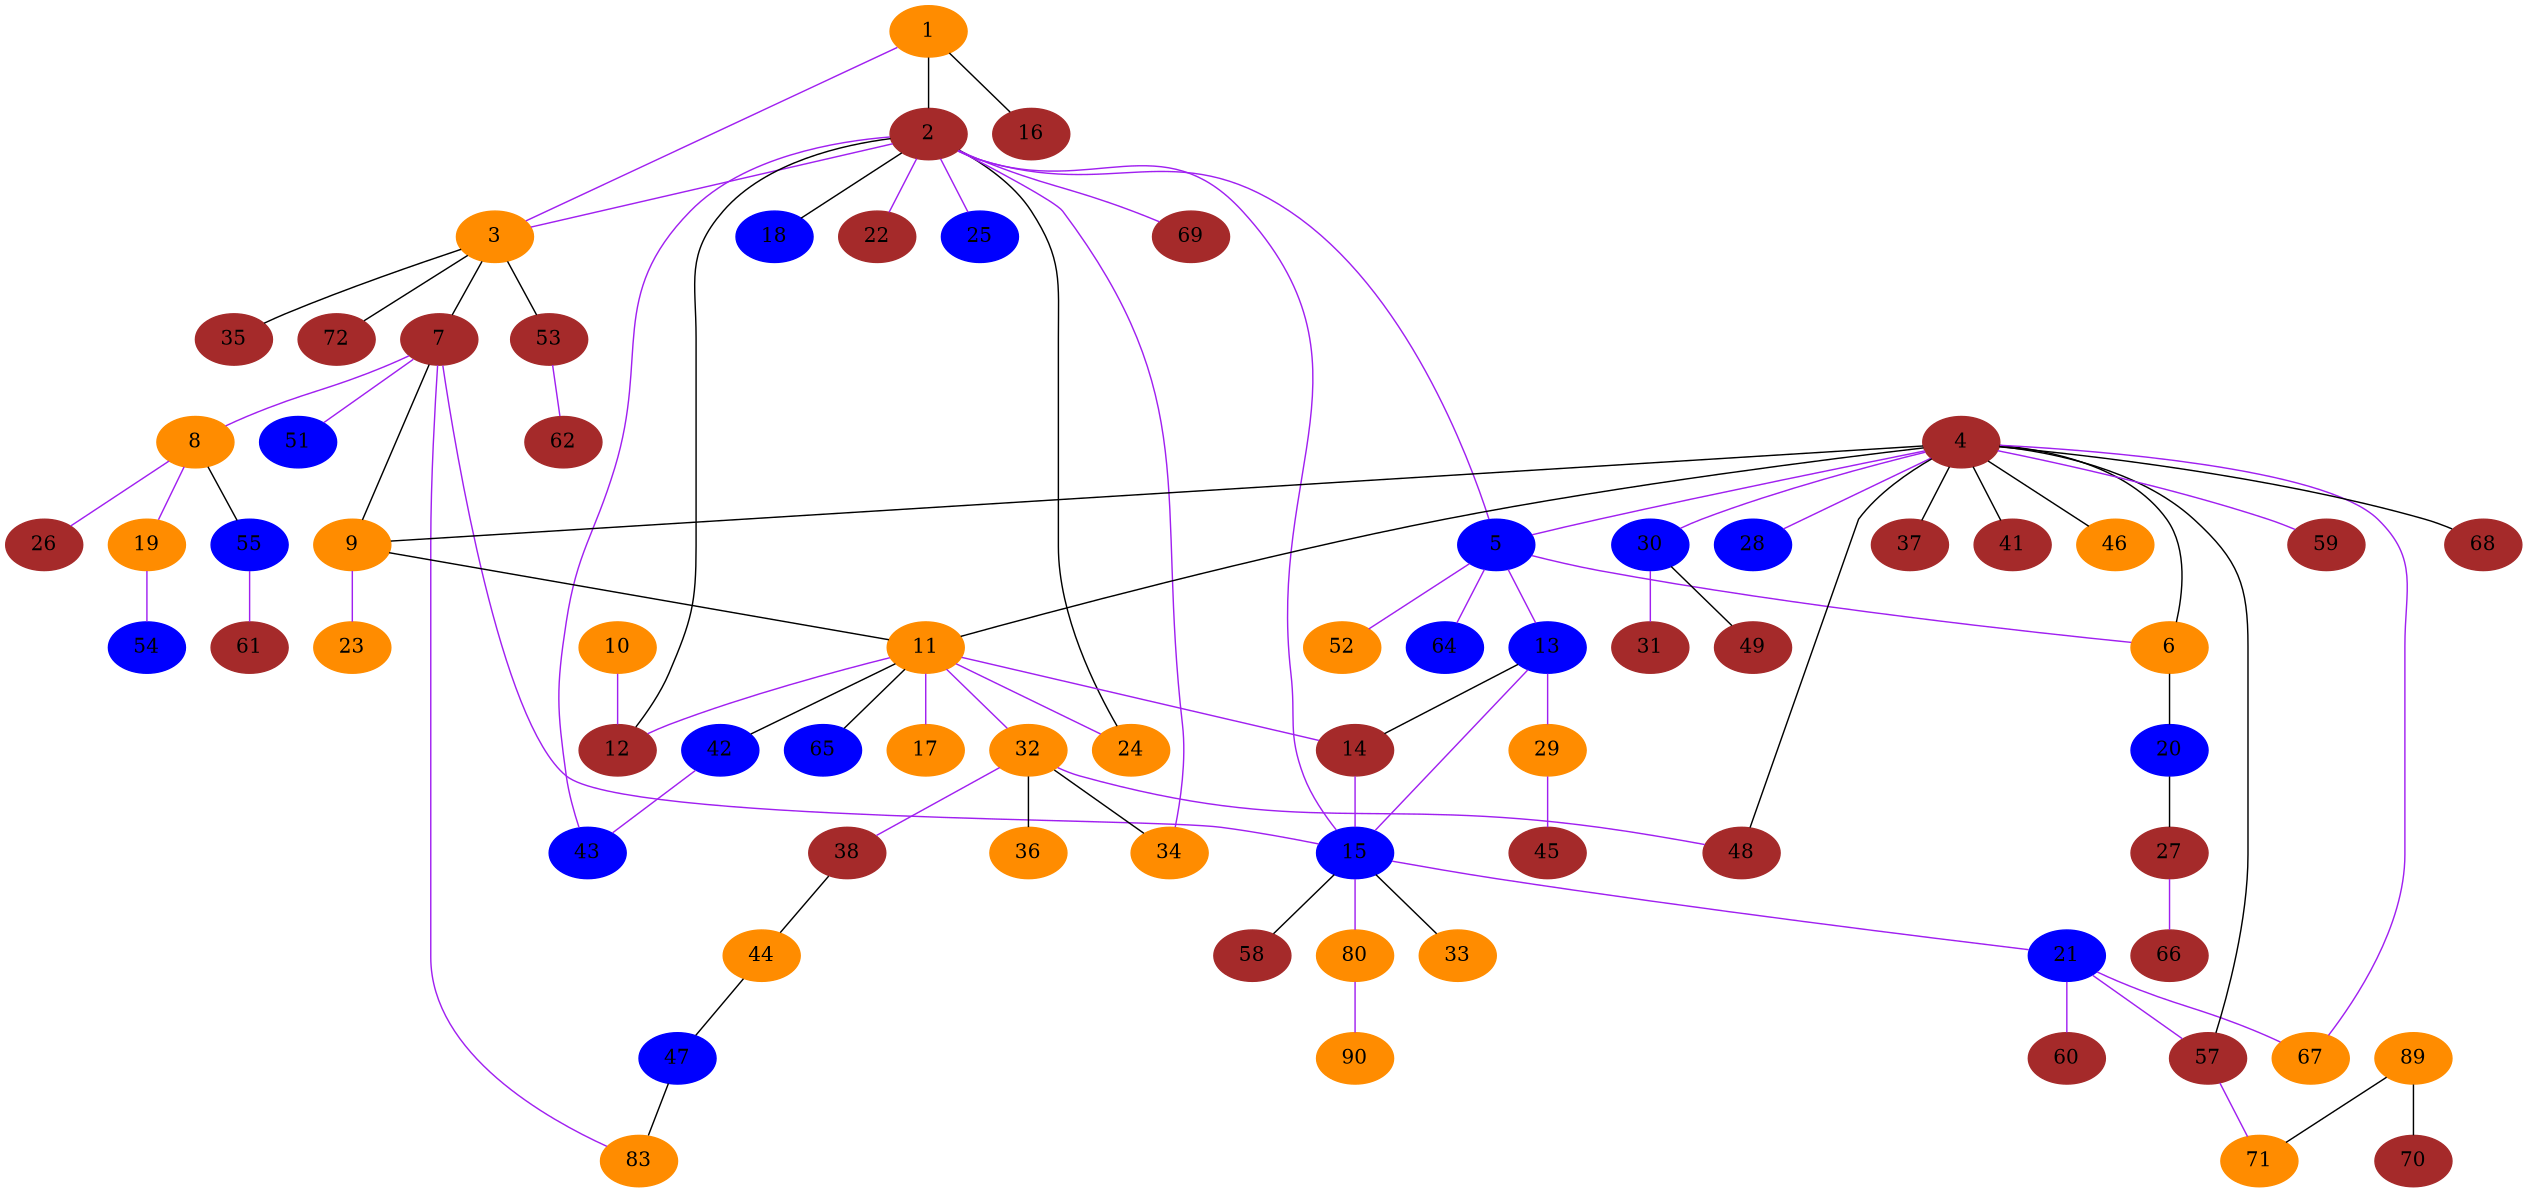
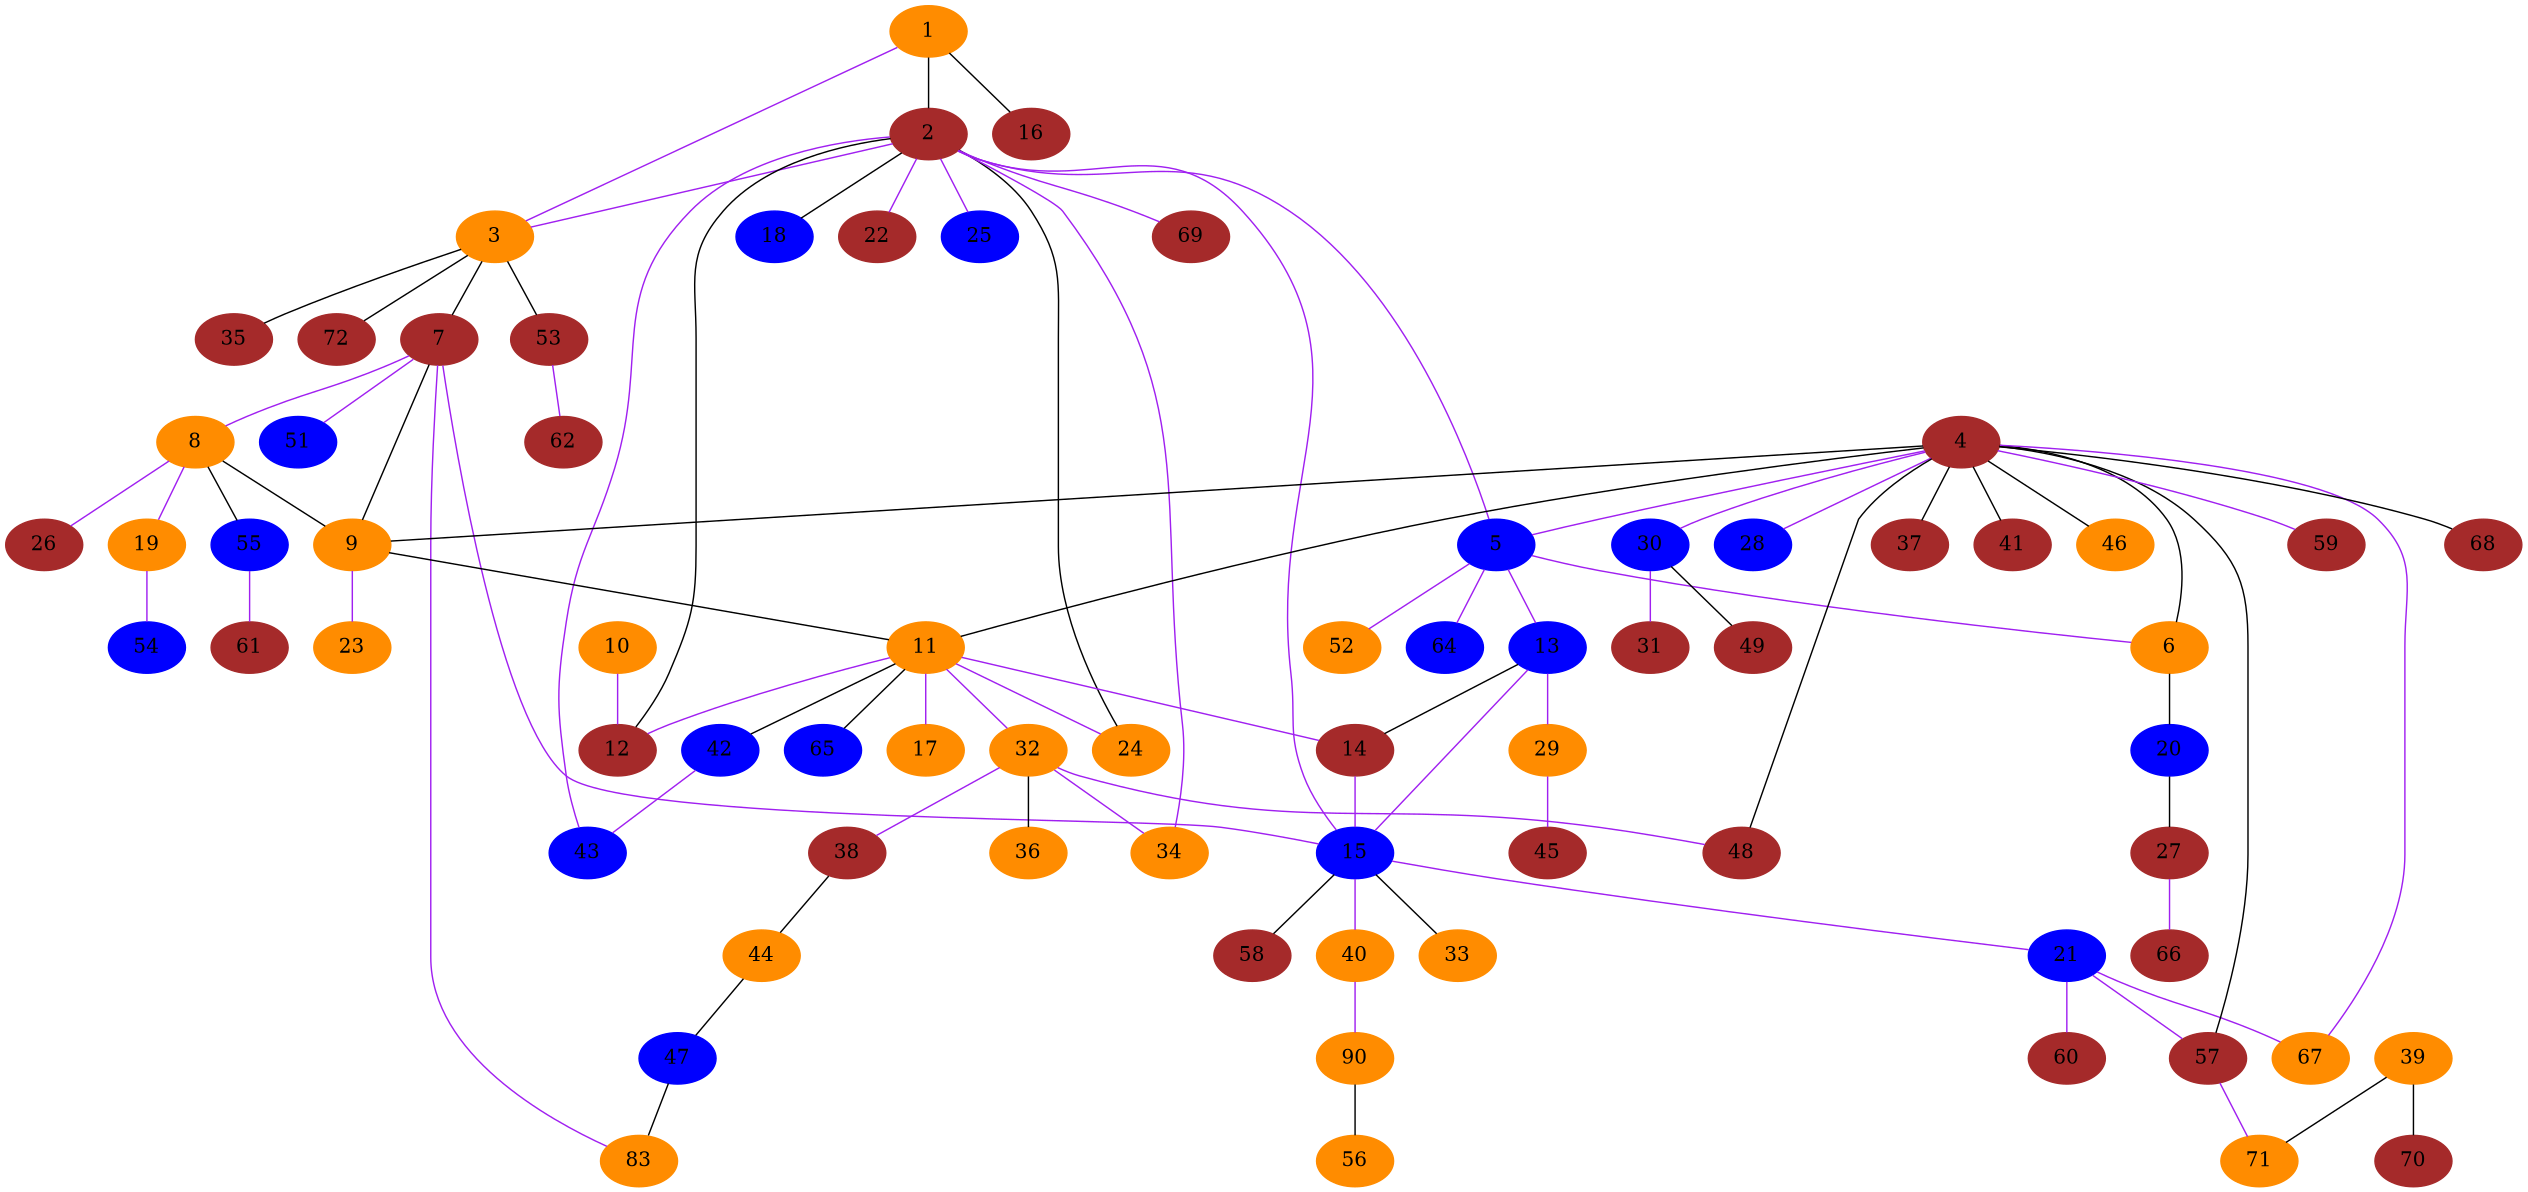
  graph {
    node [color=brown style=filled]
    edge [color=purple]
    1 [color=darkorange]
    2
    3 [color=darkorange]
    16
    5 [color=blue]
    12
    15 [color=blue]
    18 [color=blue]
    22
    24 [color=darkorange]
    25 [color=blue]
    34 [color=darkorange]
    43 [color=blue]
    69
    7
    35
    53
    72
    6 [color=darkorange]
    13 [color=blue]
    52 [color=darkorange]
    64 [color=blue]
    21 [color=blue]
    33 [color=darkorange]
-   40 [color=darkorange label=80]
+   40 [color=darkorange]
    58
    9 [color=darkorange]
    8 [color=darkorange]
    51 [color=blue]
    n30 [color=darkorange label=83]
    62
    4
    11 [color=darkorange]
    28 [color=blue]
    30 [color=blue]
    37
    41
    46 [color=darkorange]
    48
    57
    59
    67 [color=darkorange]
    68
    20 [color=blue]
    23 [color=darkorange]
    14
    17 [color=darkorange]
    32 [color=darkorange]
    42 [color=blue]
    65 [color=blue]
    31
    49
    71 [color=darkorange]
    29 [color=darkorange]
    27
    19 [color=darkorange]
    26
    55 [color=blue]
    54 [color=blue]
    61
    10 [color=darkorange]
    36 [color=darkorange]
    38
    45
    60
    n66 [color=darkorange label=90]
    66
    44 [color=darkorange]
-   39 [color=darkorange label=89]
+   39 [color=darkorange]
    70
    47 [color=blue]
+   56 [color=darkorange]
    1 -- 2 [color=black]
    1 -- 3
    1 -- 16 [color=black]
    2 -- 3
    2 -- 5
    2 -- 12 [color=black]
    2 -- 15
    2 -- 18 [color=black]
    2 -- 22
    2 -- 24 [color=black]
    2 -- 25
    2 -- 34
    2 -- 43
    2 -- 69
    3 -- 7 [color=black]
    3 -- 35 [color=black]
    3 -- 53 [color=black]
    3 -- 72 [color=black]
    5 -- 6
    5 -- 13
    5 -- 52
    5 -- 64
    15 -- 21
    15 -- 33 [color=black]
    15 -- 40
    15 -- 58 [color=black]
    7 -- 15
    7 -- 9 [color=black]
    7 -- 8
    7 -- 51
    7 -- n30
    53 -- 62
    6 -- 20 [color=black]
    13 -- 15
    13 -- 14 [color=black]
    13 -- 29
    21 -- 57
    21 -- 67
    21 -- 60
    40 -- n66
    9 -- 11 [color=black]
    9 -- 23
+   8 -- 9 [color=black]
    8 -- 19
    8 -- 26
    8 -- 55 [color=black]
    4 -- 5
    4 -- 6 [color=black]
    4 -- 9 [color=black]
    4 -- 11 [color=black]
    4 -- 28
    4 -- 30
    4 -- 37 [color=black]
    4 -- 41 [color=black]
    4 -- 46 [color=black]
    4 -- 48 [color=black]
    4 -- 57 [color=black]
    4 -- 59
    4 -- 67
    4 -- 68 [color=black]
    11 -- 12
    11 -- 24
    11 -- 14
    11 -- 17
    11 -- 32
    11 -- 42 [color=black]
    11 -- 65 [color=black]
    30 -- 31
    30 -- 49 [color=black]
    57 -- 71
    20 -- 27 [color=black]
    14 -- 15
-   32 -- 34 [color=black]
+   32 -- 34
    32 -- 48
    32 -- 36 [color=black]
    32 -- 38
    42 -- 43
    29 -- 45
    27 -- 66
    19 -- 54
    55 -- 61
    10 -- 12
    38 -- 44 [color=black]
+   n66 -- 56 [color=black]
    44 -- 47 [color=black]
    39 -- 71 [color=black]
    39 -- 70 [color=black]
    47 -- n30 [color=black]
  }
